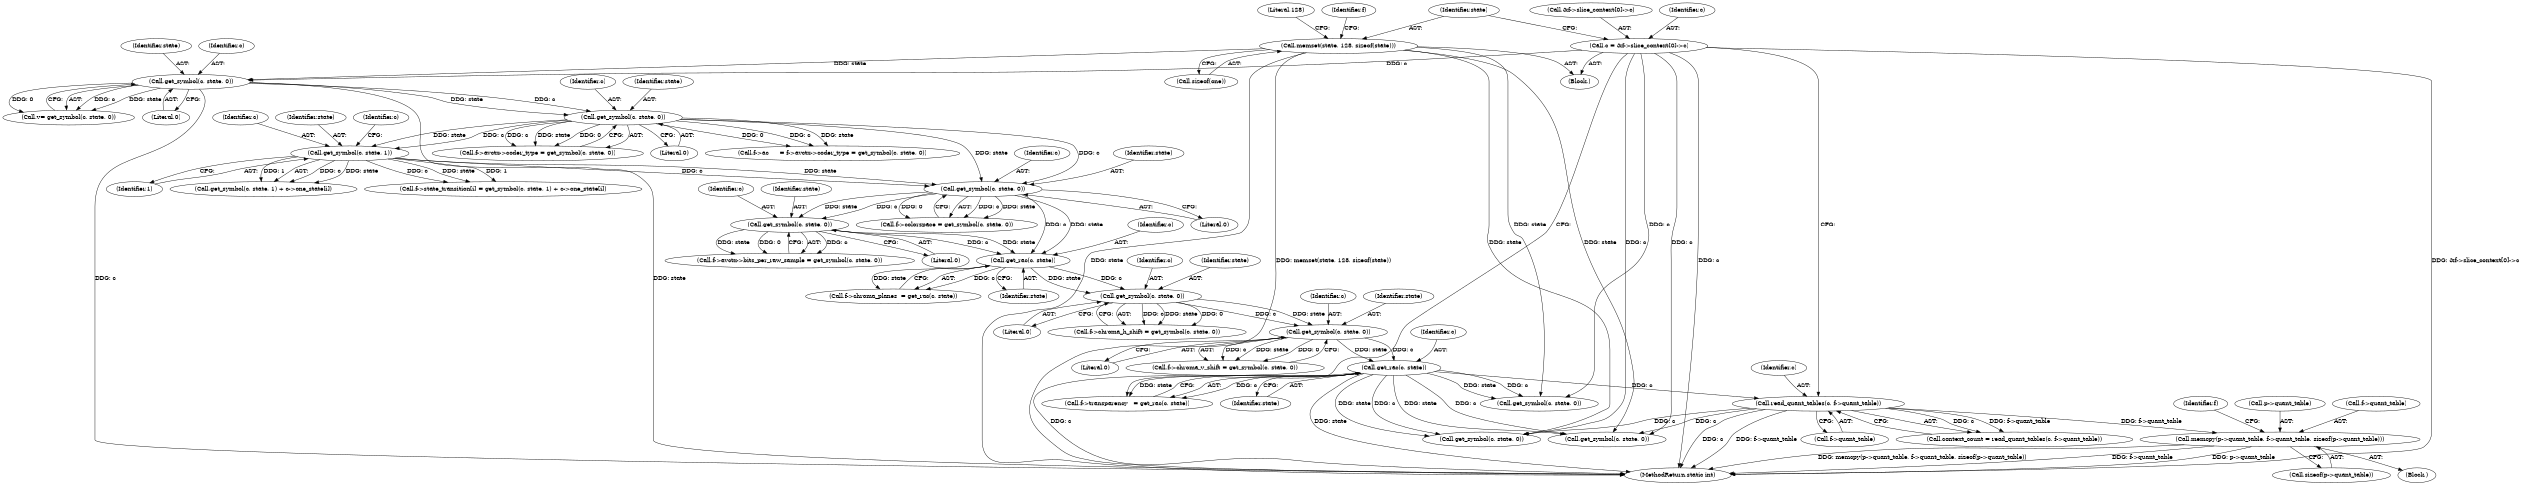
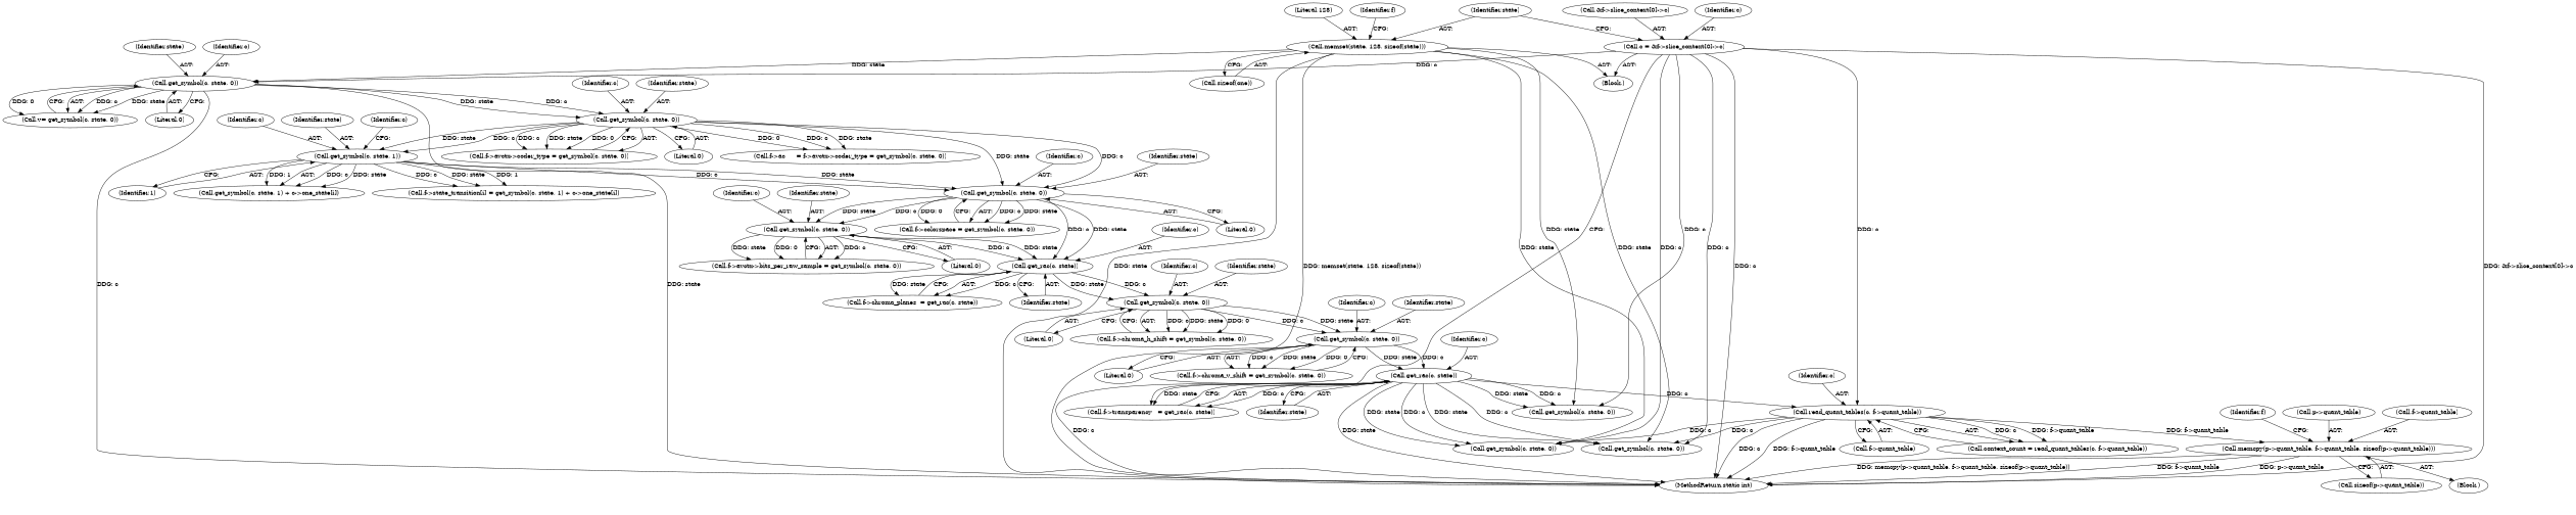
  digraph {
    n1 [label="(Call,memcpy(p->quant_table, f->quant_table, sizeof(p->quant_table)))"]
    n2 [label="(Block,)"]
    n3 [label="(Call,sizeof(p->quant_table))"]
    n4 [label="(MethodReturn,static int)"]
    n5 [label="(Call,read_quant_tables(c, f->quant_table))"]
    n6 [label="(Call,context_count = read_quant_tables(c, f->quant_table))"]
    n7 [label="(Call,get_symbol(c, state, 0))"]
    n8 [label="(Call,get_symbol(c, state, 0))"]
    n9 [label="(Call,f->quant_table)"]
    n10 [label="(Call,get_rac(c, state))"]
    n11 [label="(Identifier,state)"]
    n12 [label="(Call,f->transparency   = get_rac(c, state))"]
    n13 [label="(Call,get_symbol(c, state, 0))"]
    n14 [label="(Call,get_symbol(c, state, 0))"]
    n15 [label="(Literal,0)"]
    n16 [label="(Call,f->chroma_v_shift = get_symbol(c, state, 0))"]
    n17 [label="(Call,get_symbol(c, state, 0))"]
    n18 [label="(Literal,0)"]
    n19 [label="(Call,f->chroma_h_shift = get_symbol(c, state, 0))"]
    n20 [label="(Call,get_rac(c, state))"]
    n21 [label="(Call,f->chroma_planes  = get_rac(c, state))"]
    n22 [label="(Identifier,state)"]
    n23 [label="(Call,get_symbol(c, state, 0))"]
    n24 [label="(Literal,0)"]
    n25 [label="(Call,f->avctx->bits_per_raw_sample = get_symbol(c, state, 0))"]
    n26 [label="(Call,get_symbol(c, state, 0))"]
    n27 [label="(Literal,0)"]
    n28 [label="(Call,f->colorspace = get_symbol(c, state, 0))"]
    n29 [label="(Call,get_symbol(c, state, 0))"]
    n30 [label="(Call,get_symbol(c, state, 1))"]
    n31 [label="(Call,f->avctx->coder_type = get_symbol(c, state, 0))"]
    n32 [label="(Literal,0)"]
    n33 [label="(Call,f->ac      = f->avctx->coder_type = get_symbol(c, state, 0))"]
    n34 [label="(Call,get_symbol(c, state, 1) + c->one_state[i])"]
    n35 [label="(Call,f->state_transition[i] = get_symbol(c, state, 1) + c->one_state[i])"]
    n36 [label="(Identifier,1)"]
    n37 [label="(Call,get_symbol(c, state, 0))"]
    n38 [label="(Call,v= get_symbol(c, state, 0))"]
    n39 [label="(Literal,0)"]
    n40 [label="(Call,c = &f->slice_context[0]->c)"]
    n41 [label="(Block,)"]
    n42 [label="(Call,&f->slice_context[0]->c)"]
    n43 [label="(Call,memset(state, 128, sizeof(state)))"]
    n44 [label="(Call,sizeof(one))"]
    n45 [label="(Identifier,state)"]
    n46 [label="(Identifier,c)"]
    n47 [label="(Identifier,c)"]
    n48 [label="(Identifier,c)"]
    n49 [label="(Identifier,state)"]
    n50 [label="(Identifier,c)"]
    n51 [label="(Identifier,c)"]
    n52 [label="(Identifier,state)"]
    n53 [label="(Literal,128)"]
    n54 [label="(Identifier,state)"]
    n55 [label="(Identifier,state)"]
    n56 [label="(Identifier,state)"]
    n57 [label="(Identifier,state)"]
    n58 [label="(Identifier,f)"]
    n59 [label="(Identifier,c)"]
    n60 [label="(Identifier,c)"]
    n61 [label="(Identifier,c)"]
    n62 [label="(Identifier,c)"]
    n63 [label="(Call,p->quant_table)"]
    n64 [label="(Identifier,c)"]
    n65 [label="(Identifier,c)"]
    n66 [label="(Call,f->quant_table)"]
    n67 [label="(Identifier,f)"]
    n68 [label="(Identifier,c)"]
    n69 [label="(Identifier,state)"]
    n1 -> n2 [label="AST: "]
    n1 -> n3 [label="CFG: "]
    n1 -> n4 [label="DDG: f->quant_table"]
    n1 -> n4 [label="DDG: p->quant_table"]
    n1 -> n4 [label="DDG: memcpy(p->quant_table, f->quant_table, sizeof(p->quant_table))"]
    n3 -> n1 [label="AST: "]
    n5 -> n1 [label="DDG: f->quant_table"]
    n5 -> n4 [label="DDG: c"]
    n5 -> n4 [label="DDG: f->quant_table"]
    n5 -> n6 [label="AST: "]
    n5 -> n6 [label="DDG: c"]
    n5 -> n6 [label="DDG: f->quant_table"]
    n5 -> n7 [label="DDG: c"]
    n5 -> n8 [label="DDG: c"]
    n5 -> n9 [label="CFG: "]
    n6 -> n5 [label="CFG: "]
    n9 -> n5 [label="AST: "]
    n10 -> n4 [label="DDG: c"]
    n10 -> n4 [label="DDG: state"]
    n10 -> n5 [label="DDG: c"]
    n10 -> n7 [label="DDG: c"]
    n10 -> n7 [label="DDG: state"]
    n10 -> n8 [label="DDG: c"]
    n10 -> n8 [label="DDG: state"]
    n10 -> n11 [label="CFG: "]
    n10 -> n12 [label="AST: "]
    n10 -> n12 [label="DDG: c"]
    n10 -> n12 [label="DDG: state"]
    n10 -> n13 [label="DDG: c"]
    n10 -> n13 [label="DDG: state"]
    n11 -> n10 [label="AST: "]
    n12 -> n10 [label="CFG: "]
    n14 -> n10 [label="DDG: c"]
    n14 -> n10 [label="DDG: state"]
    n14 -> n15 [label="CFG: "]
    n14 -> n16 [label="AST: "]
    n14 -> n16 [label="DDG: c"]
    n14 -> n16 [label="DDG: state"]
    n14 -> n16 [label="DDG: 0"]
    n15 -> n14 [label="AST: "]
    n16 -> n14 [label="CFG: "]
    n17 -> n14 [label="DDG: c"]
    n17 -> n14 [label="DDG: state"]
    n17 -> n18 [label="CFG: "]
    n17 -> n19 [label="AST: "]
    n17 -> n19 [label="DDG: c"]
    n17 -> n19 [label="DDG: state"]
    n17 -> n19 [label="DDG: 0"]
    n18 -> n17 [label="AST: "]
    n19 -> n17 [label="CFG: "]
    n20 -> n17 [label="DDG: c"]
    n20 -> n17 [label="DDG: state"]
    n20 -> n21 [label="AST: "]
    n20 -> n21 [label="DDG: c"]
    n20 -> n21 [label="DDG: state"]
    n20 -> n22 [label="CFG: "]
    n21 -> n20 [label="CFG: "]
    n22 -> n20 [label="AST: "]
    n23 -> n20 [label="DDG: c"]
    n23 -> n20 [label="DDG: state"]
    n23 -> n24 [label="CFG: "]
    n23 -> n25 [label="AST: "]
    n23 -> n25 [label="DDG: c"]
    n23 -> n25 [label="DDG: state"]
    n23 -> n25 [label="DDG: 0"]
    n24 -> n23 [label="AST: "]
    n25 -> n23 [label="CFG: "]
    n26 -> n20 [label="DDG: c"]
    n26 -> n20 [label="DDG: state"]
    n26 -> n23 [label="DDG: c"]
    n26 -> n23 [label="DDG: state"]
    n26 -> n27 [label="CFG: "]
    n26 -> n28 [label="AST: "]
    n26 -> n28 [label="DDG: c"]
    n26 -> n28 [label="DDG: state"]
    n26 -> n28 [label="DDG: 0"]
    n27 -> n26 [label="AST: "]
    n28 -> n26 [label="CFG: "]
    n29 -> n26 [label="DDG: c"]
    n29 -> n26 [label="DDG: state"]
    n29 -> n30 [label="DDG: c"]
    n29 -> n30 [label="DDG: state"]
    n29 -> n31 [label="AST: "]
    n29 -> n31 [label="DDG: c"]
    n29 -> n31 [label="DDG: state"]
    n29 -> n31 [label="DDG: 0"]
    n29 -> n32 [label="CFG: "]
    n29 -> n33 [label="DDG: c"]
    n29 -> n33 [label="DDG: state"]
    n29 -> n33 [label="DDG: 0"]
    n30 -> n26 [label="DDG: c"]
    n30 -> n26 [label="DDG: state"]
    n30 -> n34 [label="AST: "]
    n30 -> n34 [label="DDG: c"]
    n30 -> n34 [label="DDG: state"]
    n30 -> n34 [label="DDG: 1"]
    n30 -> n35 [label="DDG: c"]
    n30 -> n35 [label="DDG: state"]
    n30 -> n35 [label="DDG: 1"]
    n30 -> n36 [label="CFG: "]
    n31 -> n29 [label="CFG: "]
    n32 -> n29 [label="AST: "]
    n36 -> n30 [label="AST: "]
    n37 -> n4 [label="DDG: c"]
    n37 -> n4 [label="DDG: state"]
    n37 -> n29 [label="DDG: c"]
    n37 -> n29 [label="DDG: state"]
    n37 -> n38 [label="AST: "]
    n37 -> n38 [label="DDG: c"]
    n37 -> n38 [label="DDG: state"]
    n37 -> n38 [label="DDG: 0"]
    n37 -> n39 [label="CFG: "]
    n38 -> n37 [label="CFG: "]
    n39 -> n37 [label="AST: "]
    n40 -> n4 [label="DDG: c"]
    n40 -> n4 [label="DDG: &f->slice_context[0]->c"]
-   n40 -> n5 [label="CFG: "]
+   n40 -> n5 [label="DDG: c"]
    n40 -> n7 [label="DDG: c"]
    n40 -> n8 [label="DDG: c"]
    n40 -> n12 [label="CFG: "]
    n40 -> n13 [label="DDG: c"]
    n40 -> n37 [label="DDG: c"]
    n40 -> n41 [label="AST: "]
    n42 -> n40 [label="AST: "]
    n43 -> n4 [label="DDG: memset(state, 128, sizeof(state))"]
    n43 -> n4 [label="DDG: state"]
    n43 -> n7 [label="DDG: state"]
    n43 -> n8 [label="DDG: state"]
    n43 -> n13 [label="DDG: state"]
    n43 -> n37 [label="DDG: state"]
    n43 -> n41 [label="AST: "]
    n43 -> n44 [label="CFG: "]
    n44 -> n43 [label="AST: "]
    n45 -> n37 [label="AST: "]
    n46 -> n29 [label="AST: "]
    n47 -> n17 [label="AST: "]
    n48 -> n37 [label="AST: "]
    n49 -> n23 [label="AST: "]
    n50 -> n14 [label="AST: "]
    n51 -> n40 [label="AST: "]
    n52 -> n30 [label="AST: "]
-   n53 -> n43 [label="CFG: "]
+   n53 -> n43 [label="AST: "]
    n54 -> n29 [label="AST: "]
    n55 -> n14 [label="AST: "]
    n56 -> n26 [label="AST: "]
    n57 -> n17 [label="AST: "]
    n58 -> n43 [label="CFG: "]
    n59 -> n5 [label="AST: "]
    n60 -> n30 [label="AST: "]
    n61 -> n20 [label="AST: "]
    n62 -> n26 [label="AST: "]
    n63 -> n1 [label="AST: "]
    n64 -> n23 [label="AST: "]
    n65 -> n30 [label="CFG: "]
    n66 -> n1 [label="AST: "]
    n67 -> n1 [label="CFG: "]
    n68 -> n10 [label="AST: "]
    n69 -> n40 [label="CFG: "]
    n69 -> n43 [label="AST: "]
  }
